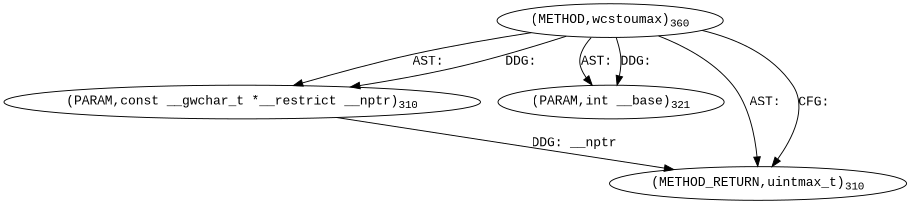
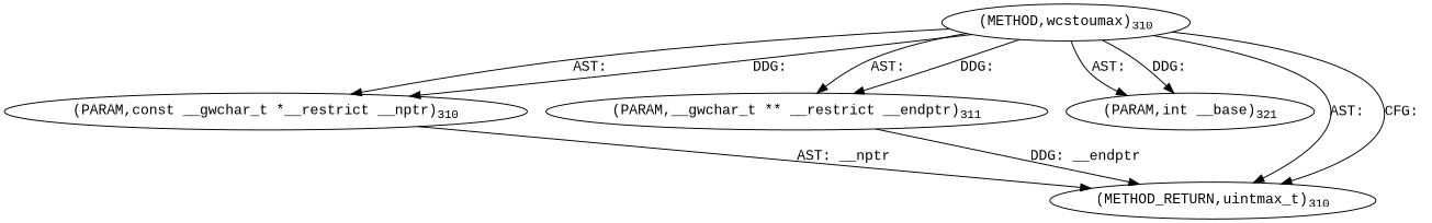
  digraph {
    fontname="Liberation Mono"
    node [fontname="Liberation Mono"]
    edge [fontname="Liberation Mono"]
-   n1 [label=<(METHOD,wcstoumax)<SUB>360</SUB>>]
+   n1 [label=<(METHOD,wcstoumax)<SUB>310</SUB>>]
    n2 [label=<(PARAM,const __gwchar_t *__restrict __nptr)<SUB>310</SUB>>]
+   n3 [label=<(PARAM,__gwchar_t ** __restrict __endptr)<SUB>311</SUB>>]
    n4 [label=<(PARAM,int __base)<SUB>321</SUB>>]
    n5 [label=<(METHOD_RETURN,uintmax_t)<SUB>310</SUB>>]
    n1 -> n2 [label="AST: "]
    n1 -> n2 [label="DDG: "]
+   n1 -> n3 [label="AST: "]
+   n1 -> n3 [label="DDG: "]
    n1 -> n4 [label="AST: "]
    n1 -> n4 [label="DDG: "]
    n1 -> n5 [label="AST: "]
    n1 -> n5 [label="CFG: "]
-   n2 -> n5 [label="DDG: __nptr"]
+   n2 -> n5 [label="AST: __nptr"]
+   n3 -> n5 [label="DDG: __endptr"]
  }
